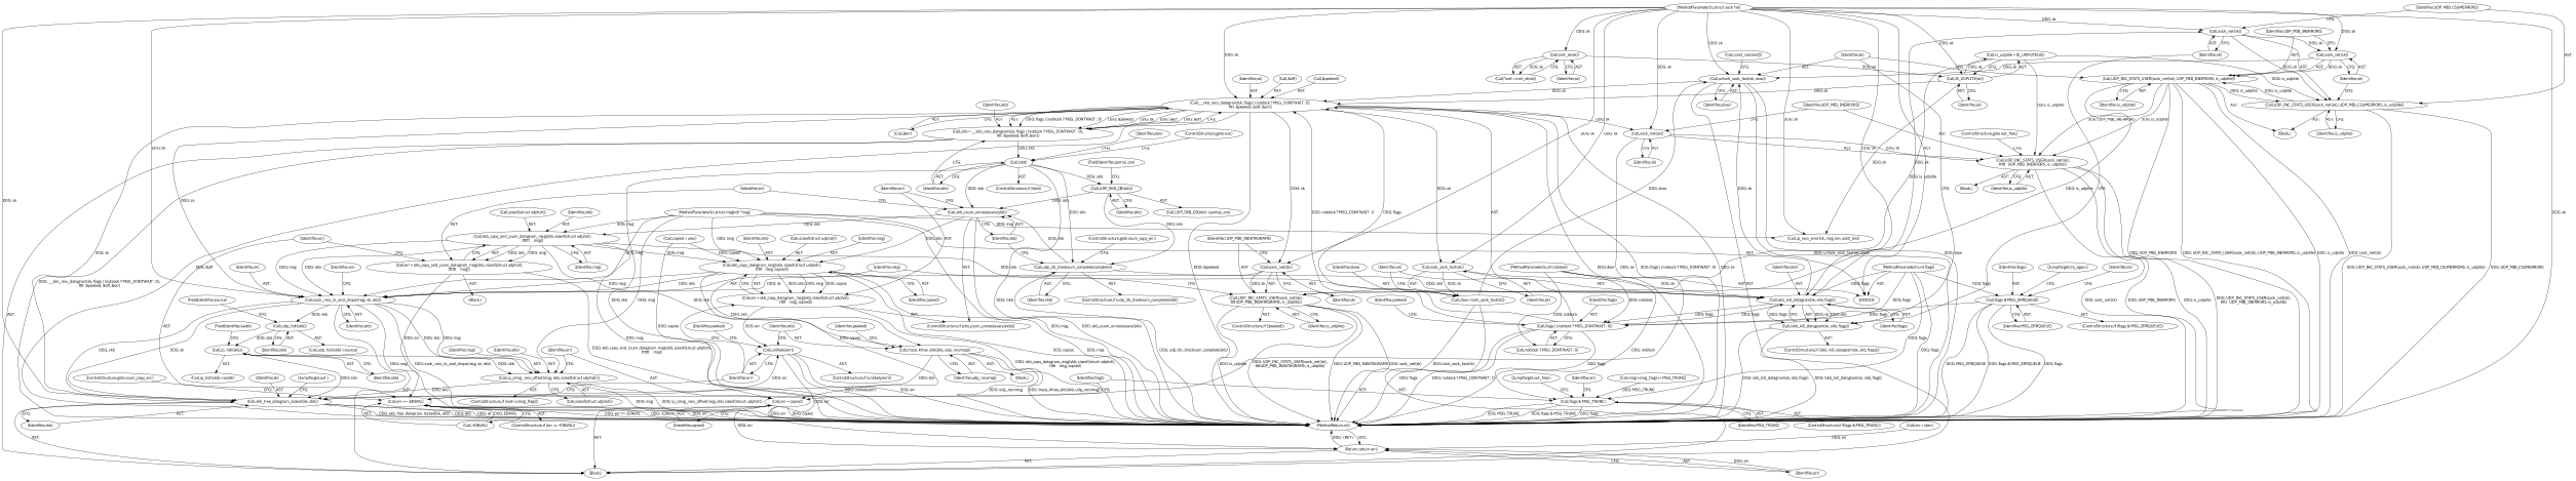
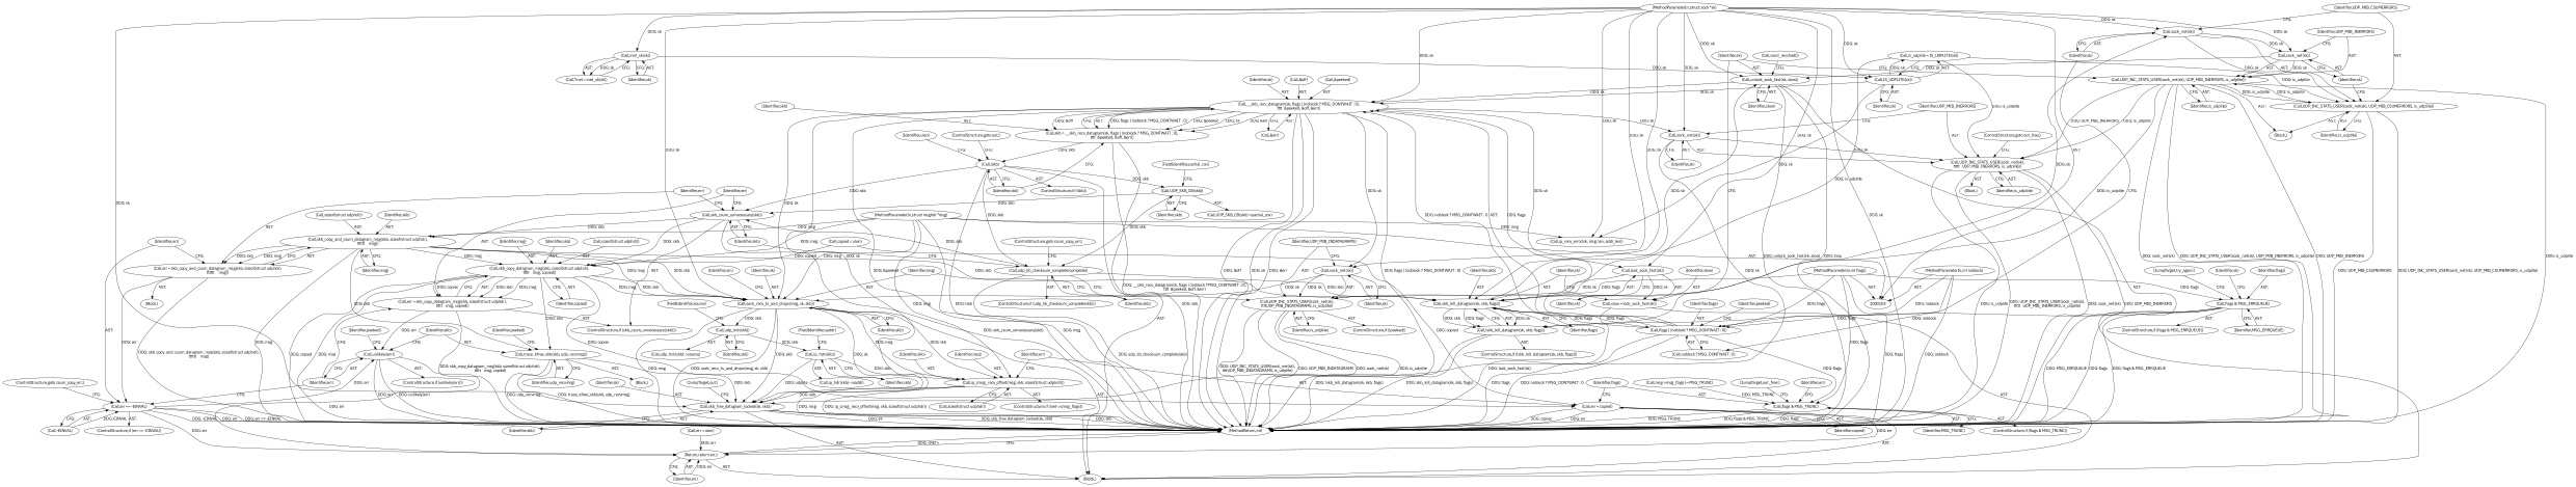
  digraph {
    fontname="IBM Plex Sans"
    node [fontname="IBM Plex Sans"]
    edge [fontname="IBM Plex Sans"]
    n1 [label="(Call,sock_net(sk))"]
    n2 [label="(Call,sock_net(sk))"]
    n3 [label="(Call,UDP_INC_STATS_USER(sock_net(sk), UDP_MIB_CSUMERRORS, is_udplite))"]
    n4 [label="(Identifier,sk)"]
    n5 [label="(Call,unlock_sock_fast(sk, slow))"]
    n6 [label="(Call,UDP_INC_STATS_USER(sock_net(sk), UDP_MIB_INERRORS, is_udplite))"]
    n7 [label="(Identifier,sk)"]
    n8 [label="(MethodReturn,int)"]
    n9 [label="(Identifier,is_udplite)"]
    n10 [label="(Block,)"]
    n11 [label="(Call,!skb_kill_datagram(sk, skb, flags))"]
    n12 [label="(Call,skb_kill_datagram(sk, skb, flags))"]
    n13 [label="(Call,flags | (noblock ? MSG_DONTWAIT : 0))"]
    n14 [label="(Identifier,flags)"]
    n15 [label="(Call,__skb_recv_datagram(sk, flags | (noblock ? MSG_DONTWAIT : 0),\n\t\t\t\t  &peeked, &off, &err))"]
    n16 [label="(Block,)"]
    n17 [label="(Identifier,slow)"]
    n18 [label="(Call,flags & MSG_TRUNC)"]
    n19 [label="(Call,noblock ? MSG_DONTWAIT : 0)"]
    n20 [label="(ControlStructure,if (!skb_kill_datagram(sk, skb, flags)))"]
    n21 [label="(Call,lock_sock_fast(sk))"]
    n22 [label="(Call,slow = lock_sock_fast(sk))"]
    n23 [label="(Identifier,sk)"]
    n24 [label="(Call,skb = __skb_recv_datagram(sk, flags | (noblock ? MSG_DONTWAIT : 0),\n\t\t\t\t  &peeked, &off, &err))"]
    n25 [label="(Call,skb_free_datagram_locked(sk, skb))"]
    n26 [label="(Call,sock_recv_ts_and_drops(msg, sk, skb))"]
    n27 [label="(Call,sock_net(sk))"]
    n28 [label="(Call,sock_net(sk))"]
    n29 [label="(Call,&err)"]
    n30 [label="(Call,!skb)"]
    n31 [label="(Identifier,skb)"]
    n32 [label="(Call,ip_cmsg_recv_offset(msg, skb, sizeof(struct udphdr)))"]
    n33 [label="(Call,udp_hdr(skb))"]
    n34 [label="(Identifier,skb)"]
    n35 [label="(Call,UDP_INC_STATS_USER(sock_net(sk),\n\t\t\t\t\t   UDP_MIB_INERRORS, is_udplite))"]
    n36 [label="(Identifier,sk)"]
    n37 [label="(Call,UDP_INC_STATS_USER(sock_net(sk),\n\t\t\t\tUDP_MIB_INDATAGRAMS, is_udplite))"]
    n38 [label="(Identifier,sk)"]
    n39 [label="(Return,return err;)"]
    n40 [label="(Call,IS_UDPLITE(sk))"]
    n41 [label="(Identifier,sk)"]
    n42 [label="(Call,is_udplite = IS_UDPLITE(sk))"]
    n43 [label="(Call,ip_recv_error(sk, msg, len, addr_len))"]
    n44 [label="(Call,inet_sk(sk))"]
    n45 [label="(Call,*inet = inet_sk(sk))"]
    n46 [label="(Identifier,sk)"]
    n47 [label="(MethodParameterIn,struct sock *sk)"]
    1000103
    n49 [label="(Identifier,is_udplite)"]
    n50 [label="(ControlStructure,if (flags & MSG_TRUNC))"]
    n51 [label="(Identifier,MSG_TRUNC)"]
    n52 [label="(Call,flags & MSG_ERRQUEUE)"]
    n53 [label="(Identifier,MSG_ERRQUEUE)"]
    n54 [label="(ControlStructure,if (flags & MSG_ERRQUEUE))"]
    n55 [label="(MethodParameterIn,int flags)"]
    n56 [label="(MethodParameterIn,int noblock)"]
    n57 [label="(Call,skb_copy_and_csum_datagram_msg(skb, sizeof(struct udphdr),\n\t\t\t\t\t\t     msg))"]
    n58 [label="(Call,skb_copy_datagram_msg(skb, sizeof(struct udphdr),\n\t\t\t\t\t    msg, copied))"]
    n59 [label="(Call,trace_kfree_skb(skb, udp_recvmsg))"]
    n60 [label="(Call,err = skb_copy_and_csum_datagram_msg(skb, sizeof(struct udphdr),\n\t\t\t\t\t\t     msg))"]
    n61 [label="(Identifier,msg)"]
    n62 [label="(Call,err = skb_copy_datagram_msg(skb, sizeof(struct udphdr),\n\t\t\t\t\t    msg, copied))"]
    n63 [label="(Call,err = copied)"]
    n64 [label="(Identifier,copied)"]
    n65 [label="(Identifier,udp_recvmsg)"]
    n66 [label="(Block,)"]
    n67 [label="(Call,err == -EINVAL)"]
    n68 [label="(Block,)"]
    n69 [label="(Call,skb_csum_unnecessary(skb))"]
    n70 [label="(ControlStructure,if (skb_csum_unnecessary(skb)))"]
    n71 [label="(Identifier,skb)"]
    n72 [label="(Call,udp_lib_checksum_complete(complete))"]
    n73 [label="(Call,UDP_SKB_CB(skb))"]
    n74 [label="(Identifier,skb)"]
    n75 [label="(ControlStructure,if (!skb))"]
    n76 [label="(Call,UDP_SKB_CB(skb)->partial_cov)"]
    n77 [label="(Identifier,skb)"]
    n78 [label="(Identifier,skb)"]
    n79 [label="(ControlStructure,if (udp_lib_checksum_complete(skb)))"]
    n80 [label="(MethodParameterIn,struct msghdr *msg)"]
    n81 [label="(Call,sizeof(struct udphdr))"]
    n82 [label="(ControlStructure,if (inet->cmsg_flags))"]
    n83 [label="(Block,)"]
    n84 [label="(Identifier,is_udplite)"]
    n85 [label="(ControlStructure,if (!peeked))"]
    n86 [label="(Identifier,is_udplite)"]
    n87 [label="(Call,unlikely(err))"]
    n88 [label="(Identifier,copied)"]
    n89 [label="(ControlStructure,if (unlikely(err)))"]
    n90 [label="(Identifier,err)"]
    n91 [label="(Identifier,err)"]
    n92 [label="(Call,ip_hdr(skb))"]
    n93 [label="(Identifier,skb)"]
    n94 [label="(Call,udp_hdr(skb)->source)"]
    n95 [label="(Identifier,skb)"]
    n96 [label="(Call,ip_hdr(skb)->saddr)"]
    n97 [label="(Call,-EINVAL)"]
    n98 [label="(ControlStructure,if (err == -EINVAL))"]
    n99 [label="(Identifier,sk)"]
    n100 [label="(Call,sizeof(struct udphdr))"]
    n101 [label="(Identifier,peeked)"]
    n102 [label="(Identifier,flags)"]
    n103 [label="(Identifier,skb)"]
    n104 [label="(Identifier,err)"]
    n105 [label="(Identifier,skb)"]
    n106 [label="(Identifier,sk)"]
    n107 [label="(Identifier,flags)"]
    n108 [label="(Call,msg->msg_flags |= MSG_TRUNC)"]
    n109 [label="(Identifier,err)"]
    n110 [label="(Identifier,err)"]
    n111 [label="(Call,err = ulen)"]
    n112 [label="(Identifier,UDP_MIB_CSUMERRORS)"]
    n113 [label="(Identifier,err)"]
    n114 [label="(Identifier,sk)"]
    n115 [label="(ControlStructure,goto out;)"]
    n116 [label="(Identifier,msg)"]
    n117 [label="(Identifier,sk)"]
    n118 [label="(ControlStructure,goto csum_copy_err;)"]
    n119 [label="(Call,copied < ulen)"]
    n120 [label="(ControlStructure,goto out_free;)"]
    n121 [label="(JumpTarget,try_again:)"]
    n122 [label="(Identifier,peeked)"]
    n123 [label="(Identifier,UDP_MIB_INERRORS)"]
    n124 [label="(Identifier,UDP_MIB_INERRORS)"]
    n125 [label="(Identifier,skb)"]
    n126 [label="(Call,&off)"]
    n127 [label="(Identifier,UDP_MIB_INDATAGRAMS)"]
    n128 [label="(Identifier,skb)"]
    n129 [label="(ControlStructure,goto csum_copy_err;)"]
    n130 [label="(Identifier,skb)"]
    n131 [label="(Identifier,sk)"]
    n132 [label="(FieldIdentifier,partial_cov)"]
    n133 [label="(Identifier,ulen)"]
    n134 [label="(Call,&peeked)"]
    n135 [label="(JumpTarget,out:)"]
    n136 [label="(Call,sizeof(struct udphdr))"]
    n137 [label="(Identifier,slow)"]
    n138 [label="(Identifier,msg)"]
    n139 [label="(FieldIdentifier,source)"]
    n140 [label="(Identifier,err)"]
    n141 [label="(Identifier,sk)"]
    n142 [label="(FieldIdentifier,saddr)"]
    n143 [label="(Call,cond_resched())"]
    n144 [label="(Identifier,skb)"]
    n145 [label="(Identifier,msg)"]
    n146 [label="(Identifier,flags)"]
    n147 [label="(Identifier,peeked)"]
    n148 [label="(Identifier,sin)"]
    n149 [label="(JumpTarget,out_free:)"]
    n1 -> n2 [label="DDG: sk"]
    n1 -> n3 [label="AST: "]
    n1 -> n3 [label="DDG: sk"]
    n1 -> n4 [label="CFG: "]
    n2 -> n5 [label="DDG: sk"]
    n2 -> n6 [label="AST: "]
    n2 -> n6 [label="DDG: sk"]
    n2 -> n7 [label="CFG: "]
    n3 -> n6 [label="DDG: is_udplite"]
    n3 -> n8 [label="DDG: UDP_INC_STATS_USER(sock_net(sk), UDP_MIB_CSUMERRORS, is_udplite)"]
    n3 -> n8 [label="DDG: UDP_MIB_CSUMERRORS"]
    n3 -> n9 [label="CFG: "]
    n3 -> n10 [label="AST: "]
    n4 -> n1 [label="AST: "]
    n4 -> n11 [label="CFG: "]
    n5 -> n8 [label="DDG: unlock_sock_fast(sk, slow)"]
    n5 -> n8 [label="DDG: slow"]
    n5 -> n15 [label="DDG: sk"]
    n5 -> n16 [label="AST: "]
    n5 -> n17 [label="CFG: "]
    n6 -> n3 [label="DDG: is_udplite"]
    n6 -> n8 [label="DDG: sock_net(sk)"]
    n6 -> n8 [label="DDG: UDP_MIB_INERRORS"]
    n6 -> n8 [label="DDG: UDP_INC_STATS_USER(sock_net(sk), UDP_MIB_INERRORS, is_udplite)"]
    n6 -> n8 [label="DDG: is_udplite"]
    n6 -> n10 [label="AST: "]
    n6 -> n35 [label="DDG: UDP_MIB_INERRORS"]
    n6 -> n35 [label="DDG: is_udplite"]
    n6 -> n37 [label="DDG: is_udplite"]
    n6 -> n49 [label="CFG: "]
    n7 -> n2 [label="AST: "]
    n7 -> n3 [label="CFG: "]
    n8 -> n39 [label="CFG: "]
    n9 -> n3 [label="AST: "]
    n11 -> n8 [label="DDG: skb_kill_datagram(sk, skb, flags)"]
    n11 -> n8 [label="DDG: !skb_kill_datagram(sk, skb, flags)"]
    n11 -> n12 [label="CFG: "]
    n11 -> n20 [label="AST: "]
    n12 -> n1 [label="DDG: sk"]
    n12 -> n5 [label="DDG: sk"]
    n12 -> n11 [label="AST: "]
    n12 -> n11 [label="DDG: sk"]
    n12 -> n11 [label="DDG: skb"]
    n12 -> n11 [label="DDG: flags"]
    n12 -> n13 [label="DDG: flags"]
    n12 -> n14 [label="CFG: "]
    n13 -> n8 [label="DDG: noblock ? MSG_DONTWAIT : 0"]
    n13 -> n8 [label="DDG: flags"]
    n13 -> n12 [label="DDG: flags"]
    n13 -> n15 [label="AST: "]
    n13 -> n15 [label="DDG: flags"]
    n13 -> n15 [label="DDG: noblock ? MSG_DONTWAIT : 0"]
    n13 -> n18 [label="DDG: flags"]
    n13 -> n19 [label="CFG: "]
    n14 -> n12 [label="AST: "]
    n15 -> n8 [label="DDG: &off"]
    n15 -> n8 [label="DDG: &peeked"]
    n15 -> n8 [label="DDG: sk"]
    n15 -> n8 [label="DDG: &err"]
    n15 -> n8 [label="DDG: flags | (noblock ? MSG_DONTWAIT : 0)"]
    n15 -> n21 [label="DDG: sk"]
    n15 -> n24 [label="AST: "]
    n15 -> n24 [label="DDG: flags | (noblock ? MSG_DONTWAIT : 0)"]
    n15 -> n24 [label="DDG: &peeked"]
    n15 -> n24 [label="DDG: sk"]
    n15 -> n24 [label="DDG: &err"]
    n15 -> n24 [label="DDG: &off"]
    n15 -> n25 [label="DDG: sk"]
    n15 -> n26 [label="DDG: sk"]
    n15 -> n27 [label="DDG: sk"]
    n15 -> n28 [label="DDG: sk"]
    n15 -> n29 [label="CFG: "]
    n17 -> n5 [label="AST: "]
    n18 -> n8 [label="DDG: flags & MSG_TRUNC"]
    n18 -> n8 [label="DDG: flags"]
    n18 -> n8 [label="DDG: MSG_TRUNC"]
    n18 -> n50 [label="AST: "]
    n18 -> n51 [label="CFG: "]
    n19 -> n13 [label="AST: "]
    n21 -> n12 [label="DDG: sk"]
    n21 -> n22 [label="AST: "]
    n21 -> n22 [label="DDG: sk"]
    n21 -> n23 [label="CFG: "]
-   n22 -> n5 [label="DDG: slow"]
    n22 -> n8 [label="DDG: lock_sock_fast(sk)"]
    n22 -> n16 [label="AST: "]
    n23 -> n21 [label="AST: "]
    n24 -> n8 [label="DDG: __skb_recv_datagram(sk, flags | (noblock ? MSG_DONTWAIT : 0),\n\t\t\t\t  &peeked, &off, &err)"]
    n24 -> n15 [label="CFG: "]
    n24 -> n16 [label="AST: "]
    n24 -> n30 [label="DDG: skb"]
    n25 -> n8 [label="DDG: sk"]
    n25 -> n8 [label="DDG: skb_free_datagram_locked(sk, skb)"]
    n25 -> n8 [label="DDG: skb"]
    n25 -> n16 [label="AST: "]
    n25 -> n31 [label="CFG: "]
    n26 -> n8 [label="DDG: sock_recv_ts_and_drops(msg, sk, skb)"]
    n26 -> n8 [label="DDG: msg"]
    n26 -> n16 [label="AST: "]
    n26 -> n25 [label="DDG: sk"]
    n26 -> n25 [label="DDG: skb"]
    n26 -> n32 [label="DDG: msg"]
    n26 -> n32 [label="DDG: skb"]
    n26 -> n33 [label="DDG: skb"]
    n26 -> n34 [label="CFG: "]
    n27 -> n25 [label="DDG: sk"]
    n27 -> n35 [label="AST: "]
    n27 -> n35 [label="DDG: sk"]
    n27 -> n36 [label="CFG: "]
    n28 -> n26 [label="DDG: sk"]
    n28 -> n37 [label="AST: "]
    n28 -> n37 [label="DDG: sk"]
    n28 -> n38 [label="CFG: "]
    n29 -> n15 [label="AST: "]
    n30 -> n8 [label="DDG: !skb"]
    n30 -> n8 [label="DDG: skb"]
    n30 -> n69 [label="DDG: skb"]
    n30 -> n72 [label="DDG: skb"]
    n30 -> n73 [label="DDG: skb"]
    n30 -> n74 [label="CFG: "]
    n30 -> n75 [label="AST: "]
    n31 -> n25 [label="AST: "]
    n32 -> n8 [label="DDG: msg"]
    n32 -> n8 [label="DDG: ip_cmsg_recv_offset(msg, skb, sizeof(struct udphdr))"]
    n32 -> n25 [label="DDG: skb"]
    n32 -> n81 [label="CFG: "]
    n32 -> n82 [label="AST: "]
    n33 -> n92 [label="DDG: skb"]
    n33 -> n93 [label="CFG: "]
    n33 -> n94 [label="AST: "]
    n34 -> n26 [label="AST: "]
    n35 -> n8 [label="DDG: is_udplite"]
    n35 -> n8 [label="DDG: UDP_INC_STATS_USER(sock_net(sk),\n\t\t\t\t\t   UDP_MIB_INERRORS, is_udplite)"]
    n35 -> n8 [label="DDG: sock_net(sk)"]
    n35 -> n8 [label="DDG: UDP_MIB_INERRORS"]
    n35 -> n83 [label="AST: "]
    n35 -> n84 [label="CFG: "]
    n36 -> n27 [label="AST: "]
    n37 -> n8 [label="DDG: is_udplite"]
    n37 -> n8 [label="DDG: UDP_INC_STATS_USER(sock_net(sk),\n\t\t\t\tUDP_MIB_INDATAGRAMS, is_udplite)"]
    n37 -> n8 [label="DDG: UDP_MIB_INDATAGRAMS"]
    n37 -> n8 [label="DDG: sock_net(sk)"]
    n37 -> n85 [label="AST: "]
    n37 -> n86 [label="CFG: "]
    n38 -> n28 [label="AST: "]
    n39 -> n8 [label="DDG: <RET>"]
    n39 -> n16 [label="AST: "]
    n39 -> n91 [label="CFG: "]
    n40 -> n15 [label="DDG: sk"]
    n40 -> n41 [label="CFG: "]
    n40 -> n42 [label="AST: "]
    n40 -> n42 [label="DDG: sk"]
    n40 -> n43 [label="DDG: sk"]
    n41 -> n40 [label="AST: "]
    n42 -> n3 [label="DDG: is_udplite"]
    n42 -> n35 [label="DDG: is_udplite"]
    n42 -> n37 [label="DDG: is_udplite"]
    n42 -> n40 [label="CFG: "]
    n44 -> n40 [label="DDG: sk"]
    n44 -> n45 [label="AST: "]
    n44 -> n45 [label="DDG: sk"]
    n44 -> n46 [label="CFG: "]
    n45 -> n44 [label="CFG: "]
    n46 -> n44 [label="AST: "]
    n47 -> n1 [label="DDG: sk"]
    n47 -> n2 [label="DDG: sk"]
    n47 -> n5 [label="DDG: sk"]
    n47 -> n8 [label="DDG: sk"]
    n47 -> n12 [label="DDG: sk"]
    n47 -> n15 [label="DDG: sk"]
    n47 -> n21 [label="DDG: sk"]
    n47 -> n25 [label="DDG: sk"]
    n47 -> n26 [label="DDG: sk"]
    n47 -> n27 [label="DDG: sk"]
    n47 -> n28 [label="DDG: sk"]
    n47 -> n40 [label="DDG: sk"]
    n47 -> n43 [label="DDG: sk"]
    n47 -> n44 [label="DDG: sk"]
    n47 -> 1000103 [label="AST: "]
    n49 -> n6 [label="AST: "]
    n51 -> n18 [label="AST: "]
    n52 -> n8 [label="DDG: flags & MSG_ERRQUEUE"]
    n52 -> n8 [label="DDG: MSG_ERRQUEUE"]
    n52 -> n8 [label="DDG: flags"]
    n52 -> n13 [label="DDG: flags"]
    n52 -> n53 [label="CFG: "]
    n52 -> n54 [label="AST: "]
    n53 -> n52 [label="AST: "]
    n55 -> n8 [label="DDG: flags"]
    n55 -> n12 [label="DDG: flags"]
    n55 -> n13 [label="DDG: flags"]
    n55 -> n18 [label="DDG: flags"]
    n55 -> 1000103 [label="AST: "]
    n55 -> n52 [label="DDG: flags"]
    n56 -> n8 [label="DDG: noblock"]
    n56 -> n13 [label="DDG: noblock"]
    n56 -> n19 [label="DDG: noblock"]
    n56 -> 1000103 [label="AST: "]
    n57 -> n8 [label="DDG: msg"]
    n57 -> n12 [label="DDG: skb"]
    n57 -> n26 [label="DDG: msg"]
    n57 -> n26 [label="DDG: skb"]
    n57 -> n58 [label="DDG: msg"]
    n57 -> n59 [label="DDG: skb"]
    n57 -> n60 [label="AST: "]
    n57 -> n60 [label="DDG: skb"]
    n57 -> n60 [label="DDG: msg"]
    n57 -> n61 [label="CFG: "]
    n58 -> n8 [label="DDG: copied"]
    n58 -> n8 [label="DDG: msg"]
    n58 -> n26 [label="DDG: msg"]
    n58 -> n26 [label="DDG: skb"]
    n58 -> n59 [label="DDG: skb"]
    n58 -> n62 [label="AST: "]
    n58 -> n62 [label="DDG: skb"]
    n58 -> n62 [label="DDG: msg"]
    n58 -> n62 [label="DDG: copied"]
    n58 -> n63 [label="DDG: copied"]
    n58 -> n64 [label="CFG: "]
    n59 -> n8 [label="DDG: udp_recvmsg"]
    n59 -> n8 [label="DDG: trace_kfree_skb(skb, udp_recvmsg)"]
    n59 -> n25 [label="DDG: skb"]
    n59 -> n65 [label="CFG: "]
    n59 -> n66 [label="AST: "]
    n60 -> n8 [label="DDG: skb_copy_and_csum_datagram_msg(skb, sizeof(struct udphdr),\n\t\t\t\t\t\t     msg)"]
    n60 -> n57 [label="CFG: "]
    n60 -> n67 [label="DDG: err"]
    n60 -> n68 [label="AST: "]
    n61 -> n57 [label="AST: "]
    n62 -> n8 [label="DDG: skb_copy_datagram_msg(skb, sizeof(struct udphdr),\n\t\t\t\t\t    msg, copied)"]
    n62 -> n58 [label="CFG: "]
    n62 -> n70 [label="AST: "]
    n62 -> n87 [label="DDG: err"]
    n63 -> n8 [label="DDG: err"]
    n63 -> n8 [label="DDG: copied"]
    n63 -> n16 [label="AST: "]
    n63 -> n39 [label="DDG: err"]
    n63 -> n88 [label="CFG: "]
    n64 -> n58 [label="AST: "]
    n65 -> n59 [label="AST: "]
    n67 -> n8 [label="DDG: err == -EINVAL"]
    n67 -> n8 [label="DDG: -EINVAL"]
    n67 -> n8 [label="DDG: err"]
+   n67 -> n39 [label="DDG: err"]
    n67 -> n87 [label="DDG: err"]
    n67 -> n97 [label="CFG: "]
    n67 -> n98 [label="AST: "]
    n69 -> n8 [label="DDG: skb_csum_unnecessary(skb)"]
    n69 -> n57 [label="DDG: skb"]
    n69 -> n58 [label="DDG: skb"]
    n69 -> n70 [label="AST: "]
    n69 -> n71 [label="CFG: "]
    n71 -> n69 [label="AST: "]
    n71 -> n72 [label="CFG: "]
    n72 -> n8 [label="DDG: udp_lib_checksum_complete(skb)"]
    n72 -> n12 [label="DDG: skb"]
    n72 -> n69 [label="DDG: skb"]
    n72 -> n78 [label="CFG: "]
    n72 -> n79 [label="AST: "]
    n73 -> n69 [label="DDG: skb"]
    n73 -> n72 [label="DDG: skb"]
    n73 -> n76 [label="AST: "]
    n73 -> n77 [label="CFG: "]
    n74 -> n24 [label="CFG: "]
    n74 -> n30 [label="AST: "]
    n77 -> n73 [label="AST: "]
    n78 -> n72 [label="AST: "]
    n80 -> n8 [label="DDG: msg"]
    n80 -> n26 [label="DDG: msg"]
    n80 -> n32 [label="DDG: msg"]
    n80 -> n43 [label="DDG: msg"]
    n80 -> 1000103 [label="AST: "]
    n80 -> n57 [label="DDG: msg"]
    n80 -> n58 [label="DDG: msg"]
    n81 -> n32 [label="AST: "]
    n84 -> n35 [label="AST: "]
    n86 -> n37 [label="AST: "]
    n87 -> n8 [label="DDG: unlikely(err)"]
    n87 -> n8 [label="DDG: err"]
    n87 -> n39 [label="DDG: err"]
    n87 -> n89 [label="AST: "]
    n87 -> n90 [label="CFG: "]
    n88 -> n63 [label="AST: "]
    n90 -> n62 [label="CFG: "]
    n90 -> n67 [label="CFG: "]
    n90 -> n87 [label="AST: "]
    n91 -> n39 [label="AST: "]
    n91 -> n39 [label="DDG: err"]
-   n92 -> n25 [label="DDG: skb"]
+   n92 -> n25 [label="DDG: udplite"]
    n92 -> n32 [label="DDG: skb"]
    n92 -> n95 [label="CFG: "]
    n92 -> n96 [label="AST: "]
    n93 -> n33 [label="AST: "]
    n95 -> n92 [label="AST: "]
    n97 -> n67 [label="AST: "]
    n97 -> n67 [label="DDG: EINVAL"]
    n99 -> n52 [label="CFG: "]
    n100 -> n57 [label="AST: "]
    n101 -> n59 [label="CFG: "]
    n102 -> n52 [label="AST: "]
    n103 -> n12 [label="AST: "]
    n104 -> n18 [label="CFG: "]
    n105 -> n59 [label="AST: "]
    n105 -> n87 [label="CFG: "]
    n106 -> n12 [label="AST: "]
    n106 -> n22 [label="CFG: "]
    n107 -> n13 [label="AST: "]
    n108 -> n18 [label="DDG: MSG_TRUNC"]
    n109 -> n62 [label="AST: "]
    n109 -> n69 [label="CFG: "]
    n110 -> n60 [label="AST: "]
    n110 -> n69 [label="CFG: "]
    n111 -> n39 [label="DDG: err"]
    n112 -> n1 [label="CFG: "]
    n112 -> n3 [label="AST: "]
    n113 -> n32 [label="CFG: "]
    n113 -> n63 [label="AST: "]
    n114 -> n26 [label="AST: "]
    n115 -> n30 [label="CFG: "]
    n116 -> n26 [label="AST: "]
    n116 -> n37 [label="CFG: "]
    n117 -> n5 [label="AST: "]
    n117 -> n6 [label="CFG: "]
    n117 -> n11 [label="CFG: "]
    n118 -> n72 [label="CFG: "]
    n119 -> n58 [label="DDG: copied"]
    n119 -> n63 [label="DDG: copied"]
    n120 -> n35 [label="CFG: "]
    n121 -> n52 [label="CFG: "]
    n122 -> n13 [label="CFG: "]
    n123 -> n2 [label="CFG: "]
    n123 -> n6 [label="AST: "]
    n124 -> n27 [label="CFG: "]
    n124 -> n35 [label="AST: "]
    n125 -> n58 [label="AST: "]
    n126 -> n15 [label="AST: "]
    n127 -> n28 [label="CFG: "]
    n127 -> n37 [label="AST: "]
    n128 -> n24 [label="AST: "]
    n129 -> n67 [label="CFG: "]
    n130 -> n32 [label="AST: "]
    n131 -> n25 [label="AST: "]
    n132 -> n73 [label="CFG: "]
    n133 -> n30 [label="CFG: "]
    n134 -> n15 [label="AST: "]
    n135 -> n25 [label="CFG: "]
    n136 -> n58 [label="AST: "]
    n137 -> n22 [label="AST: "]
    n138 -> n58 [label="AST: "]
    n139 -> n33 [label="CFG: "]
    n140 -> n60 [label="CFG: "]
    n140 -> n67 [label="AST: "]
    n141 -> n15 [label="AST: "]
    n142 -> n92 [label="CFG: "]
    n143 -> n5 [label="CFG: "]
    n144 -> n57 [label="AST: "]
    n145 -> n32 [label="AST: "]
    n146 -> n18 [label="AST: "]
    n146 -> n63 [label="CFG: "]
    n147 -> n87 [label="CFG: "]
    n148 -> n26 [label="CFG: "]
    n149 -> n18 [label="CFG: "]
  }
